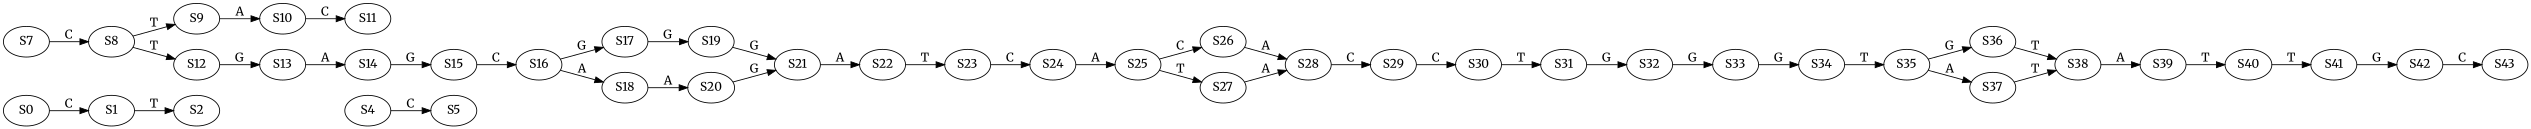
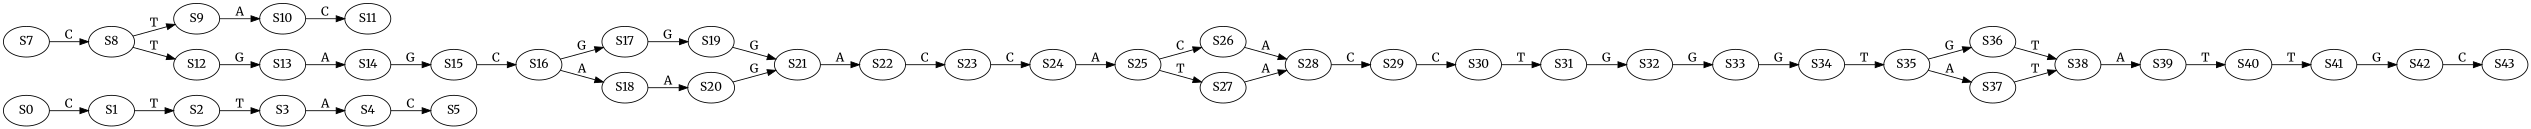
  strict digraph {
    fontname=Merriweather
    rankdir=LR
    node [fontname=Merriweather]
    edge [fontname=Merriweather]
    S0
    S1
    S2
+   S3
    S4
    S5
    S7
    S8
    S9
    S12
    S10
    S11
    S13
    S14
    S15
    S16
    S17
    S18
    S19
    S20
    S21
    S22
    S23
    S24
    S25
    S26
    S27
    S28
    S29
    S30
    S31
    S32
    S33
    S34
    S35
    S36
    S37
    S38
    S39
    S40
    S41
    S42
    S43
    S0 -> S1 [label=C]
    S1 -> S2 [label=T]
+   S2 -> S3 [label=T]
+   S3 -> S4 [label=A]
    S4 -> S5 [label=C]
    S7 -> S8 [label=C]
    S8 -> S9 [label=T]
    S8 -> S12 [label=T]
    S9 -> S10 [label=A]
    S12 -> S13 [label=G]
    S10 -> S11 [label=C]
    S13 -> S14 [label=A]
    S14 -> S15 [label=G]
    S15 -> S16 [label=C]
    S16 -> S17 [label=G]
    S16 -> S18 [label=A]
    S17 -> S19 [label=G]
    S18 -> S20 [label=A]
    S19 -> S21 [label=G]
    S20 -> S21 [label=G]
    S21 -> S22 [label=A]
-   S22 -> S23 [label=T]
+   S22 -> S23 [label=C]
    S23 -> S24 [label=C]
    S24 -> S25 [label=A]
    S25 -> S26 [label=C]
    S25 -> S27 [label=T]
    S26 -> S28 [label=A]
    S27 -> S28 [label=A]
    S28 -> S29 [label=C]
    S29 -> S30 [label=C]
    S30 -> S31 [label=T]
    S31 -> S32 [label=G]
    S32 -> S33 [label=G]
    S33 -> S34 [label=G]
    S34 -> S35 [label=T]
    S35 -> S36 [label=G]
    S35 -> S37 [label=A]
    S36 -> S38 [label=T]
    S37 -> S38 [label=T]
    S38 -> S39 [label=A]
    S39 -> S40 [label=T]
    S40 -> S41 [label=T]
    S41 -> S42 [label=G]
    S42 -> S43 [label=C]
  }
